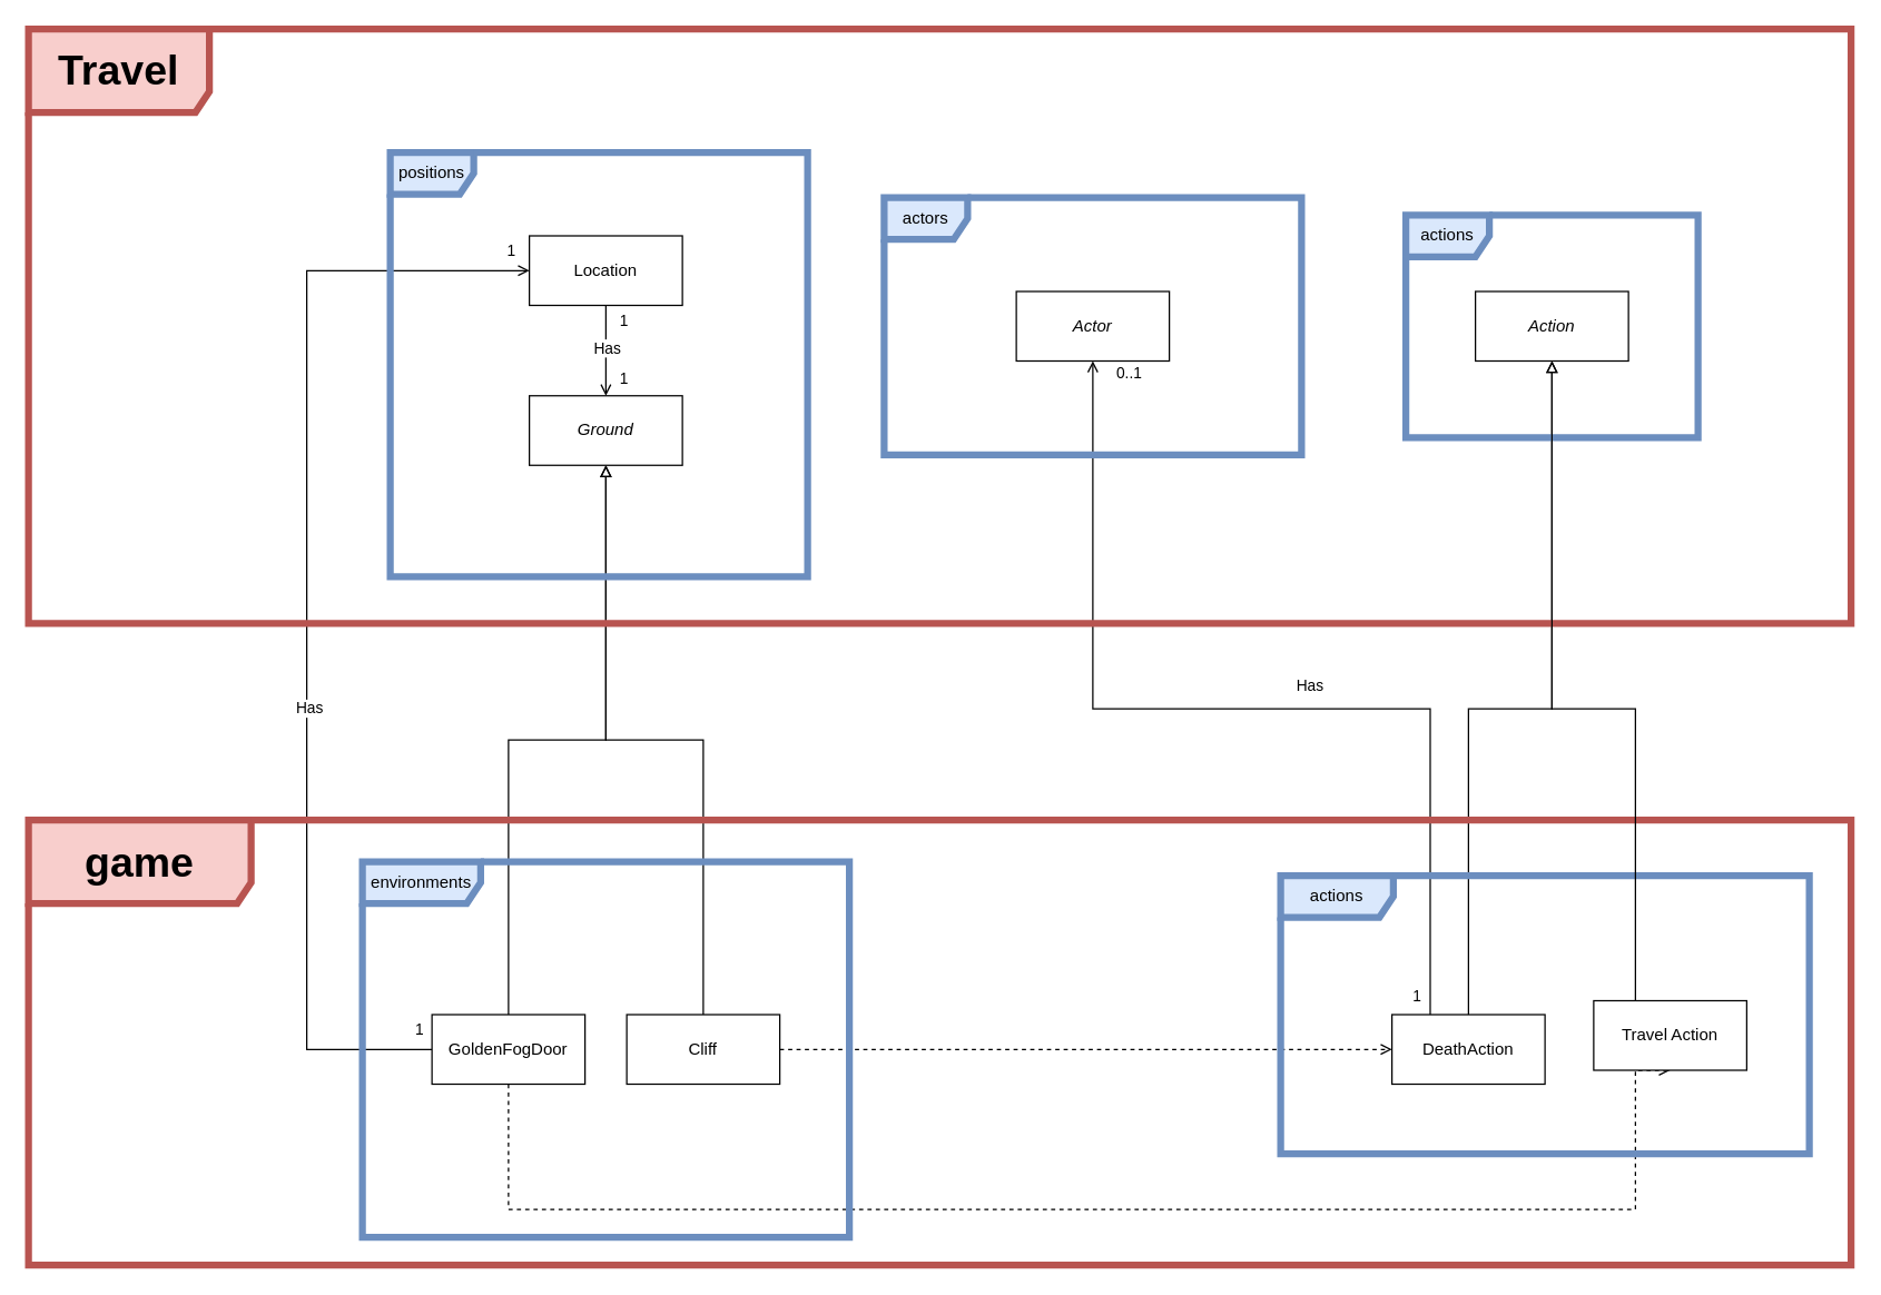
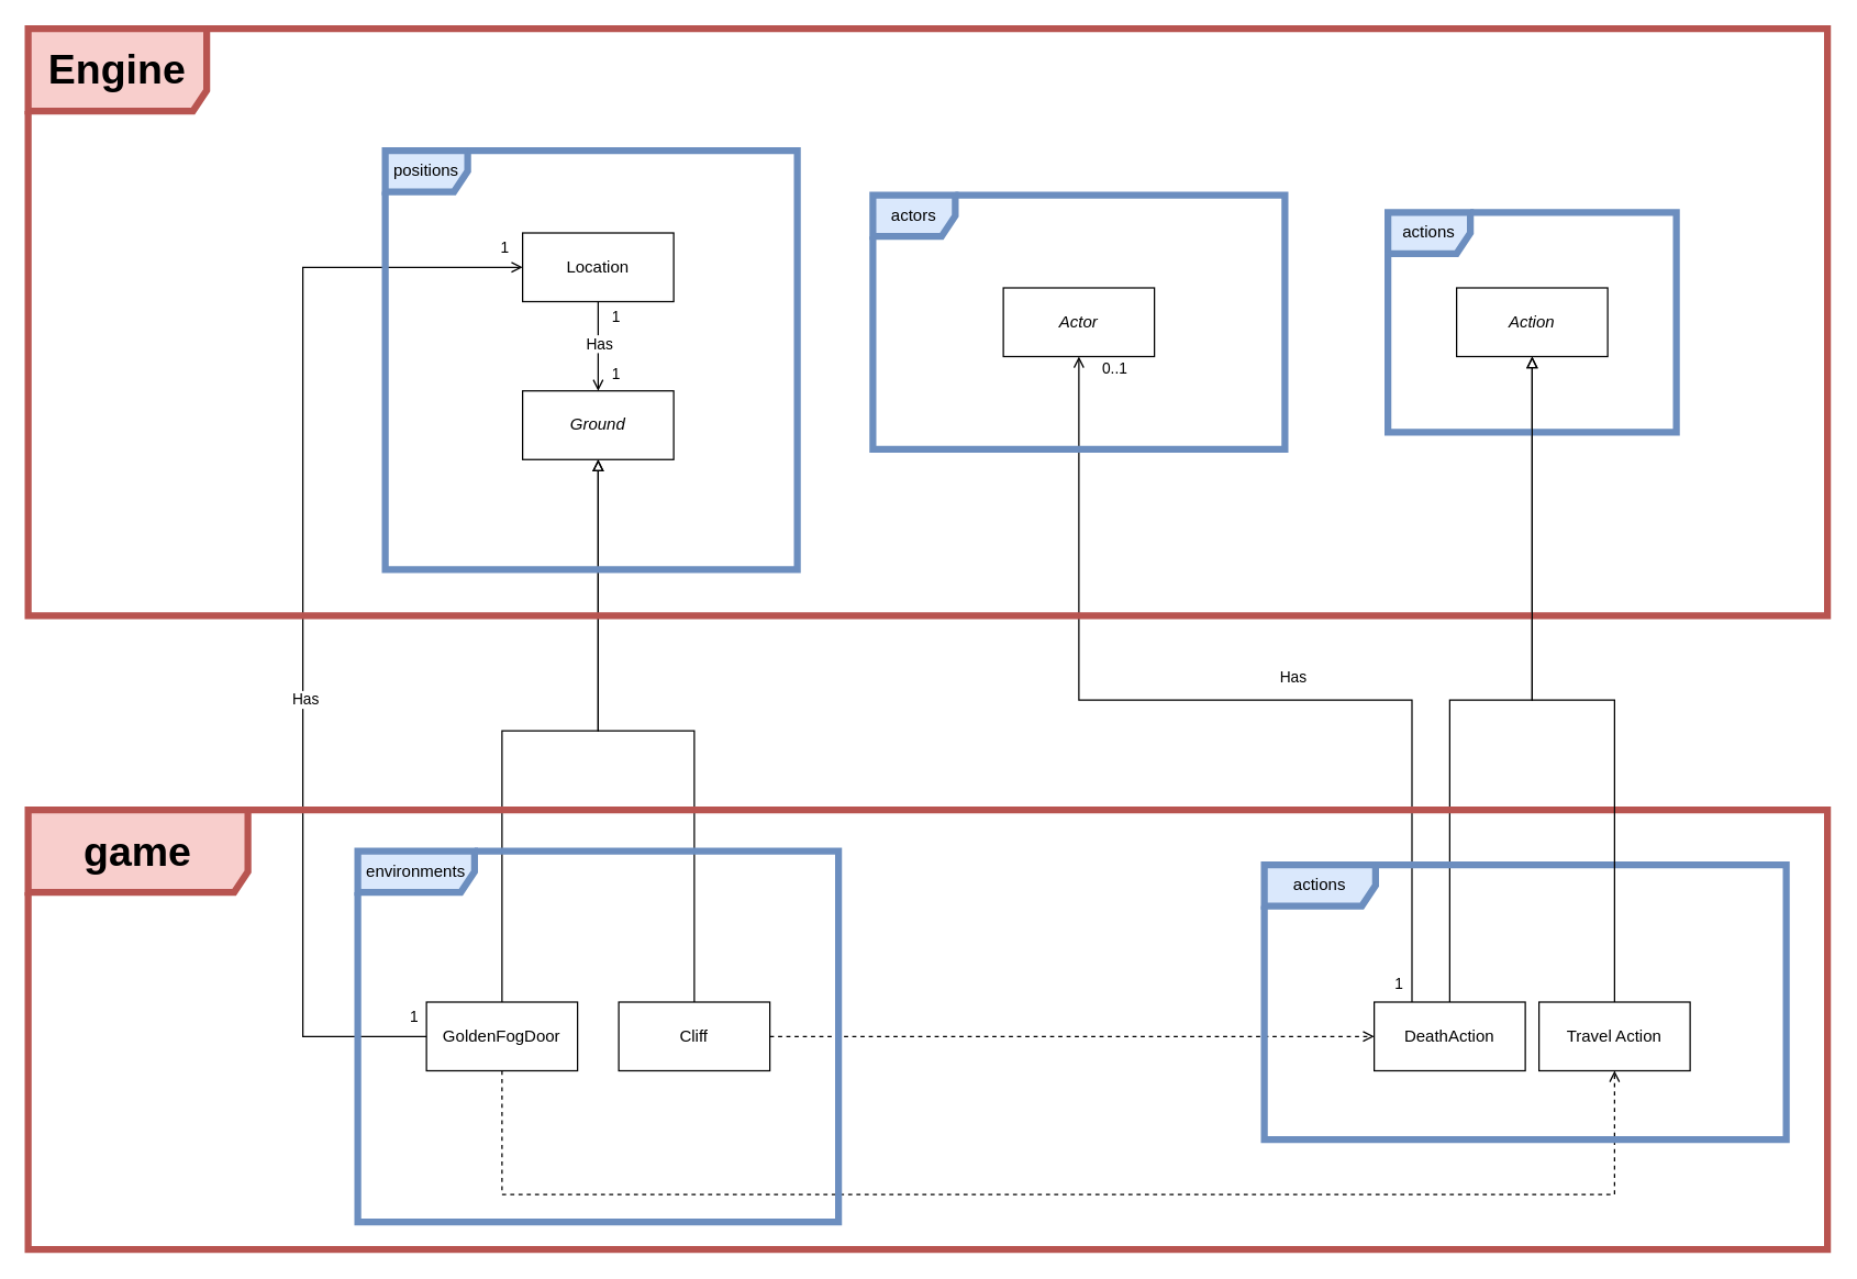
  <mxCell id="0" />
  <mxCell id="1" parent="0" />
  <mxCell id="2" value="&lt;i&gt;Actor&lt;/i&gt;" style="html=1;whiteSpace=wrap;" parent="1" vertex="1"><mxGeometry x="730" y="209" width="110" height="50" as="geometry" /></mxCell>
  <mxCell id="3" style="edgeStyle=orthogonalEdgeStyle;rounded=0;orthogonalLoop=1;jettySize=auto;html=1;exitX=0.25;exitY=0;exitDx=0;exitDy=0;entryX=0.5;entryY=1;entryDx=0;entryDy=0;endArrow=open;endFill=0;" parent="1" source="8" target="2" edge="1"><mxGeometry relative="1" as="geometry"><Array as="points"><mxPoint x="1027" y="509" /><mxPoint x="785" y="509" /></Array></mxGeometry></mxCell>
  <mxCell id="4" value="Has" style="edgeLabel;html=1;align=center;verticalAlign=middle;resizable=0;points=[];" parent="3" vertex="1" connectable="0"><mxGeometry x="0.465" relative="1" as="geometry"><mxPoint x="155" y="43" as="offset" /></mxGeometry></mxCell>
  <mxCell id="5" value="1" style="edgeLabel;html=1;align=center;verticalAlign=middle;resizable=0;points=[];" parent="3" vertex="1" connectable="0"><mxGeometry x="-0.976" y="-1" relative="1" as="geometry"><mxPoint x="-11" y="-5" as="offset" /></mxGeometry></mxCell>
  <mxCell id="6" value="0..1" style="edgeLabel;html=1;align=center;verticalAlign=middle;resizable=0;points=[];" parent="3" vertex="1" connectable="0"><mxGeometry x="0.954" y="2" relative="1" as="geometry"><mxPoint x="27" y="-8" as="offset" /></mxGeometry></mxCell>
  <mxCell id="7" style="edgeStyle=orthogonalEdgeStyle;rounded=0;orthogonalLoop=1;jettySize=auto;html=1;exitX=0.5;exitY=0;exitDx=0;exitDy=0;endArrow=block;endFill=0;" edge="1" parent="1" source="8" target="9"><mxGeometry relative="1" as="geometry"><Array as="points"><mxPoint x="1055" y="509" /><mxPoint x="1115" y="509" /></Array></mxGeometry></mxCell>
  <mxCell id="8" value="DeathAction" style="html=1;whiteSpace=wrap;" parent="1" vertex="1"><mxGeometry x="1000" y="729" width="110" height="50" as="geometry" /></mxCell>
  <mxCell id="9" value="&lt;i&gt;Action&lt;/i&gt;" style="html=1;whiteSpace=wrap;" parent="1" vertex="1"><mxGeometry x="1060" y="209" width="110" height="50" as="geometry" /></mxCell>
  <mxCell id="10" style="edgeStyle=orthogonalEdgeStyle;rounded=0;orthogonalLoop=1;jettySize=auto;html=1;exitX=0.5;exitY=0;exitDx=0;exitDy=0;entryX=0.5;entryY=1;entryDx=0;entryDy=0;endArrow=block;endFill=0;" parent="1" source="12" target="21" edge="1"><mxGeometry relative="1" as="geometry" /></mxCell>
  <mxCell id="11" style="edgeStyle=orthogonalEdgeStyle;rounded=0;orthogonalLoop=1;jettySize=auto;html=1;exitX=1;exitY=0.5;exitDx=0;exitDy=0;dashed=1;endArrow=open;endFill=0;" parent="1" source="12" target="8" edge="1"><mxGeometry relative="1" as="geometry" /></mxCell>
  <mxCell id="12" value="Cliff" style="html=1;whiteSpace=wrap;" parent="1" vertex="1"><mxGeometry x="450" y="729" width="110" height="50" as="geometry" /></mxCell>
  <mxCell id="13" style="edgeStyle=orthogonalEdgeStyle;rounded=0;orthogonalLoop=1;jettySize=auto;html=1;exitX=0.5;exitY=0;exitDx=0;exitDy=0;endArrow=block;endFill=0;" parent="1" source="19" target="21" edge="1"><mxGeometry relative="1" as="geometry" /></mxCell>
  <mxCell id="14" style="edgeStyle=orthogonalEdgeStyle;rounded=0;orthogonalLoop=1;jettySize=auto;html=1;exitX=0;exitY=0.5;exitDx=0;exitDy=0;entryX=0;entryY=0.5;entryDx=0;entryDy=0;endArrow=open;endFill=0;" parent="1" source="19" target="26" edge="1"><mxGeometry relative="1" as="geometry"><Array as="points"><mxPoint x="220" y="754" /><mxPoint x="220" y="194" /></Array></mxGeometry></mxCell>
  <mxCell id="15" value="Has" style="edgeLabel;html=1;align=center;verticalAlign=middle;resizable=0;points=[];" parent="14" vertex="1" connectable="0"><mxGeometry x="-0.124" y="-1" relative="1" as="geometry"><mxPoint y="19" as="offset" /></mxGeometry></mxCell>
  <mxCell id="16" value="1" style="edgeLabel;html=1;align=center;verticalAlign=middle;resizable=0;points=[];" parent="14" vertex="1" connectable="0"><mxGeometry x="-0.943" y="-2" relative="1" as="geometry"><mxPoint x="13" y="-13" as="offset" /></mxGeometry></mxCell>
  <mxCell id="17" value="1" style="edgeLabel;html=1;align=center;verticalAlign=middle;resizable=0;points=[];" parent="14" vertex="1" connectable="0"><mxGeometry x="0.963" relative="1" as="geometry"><mxPoint x="1" y="-15" as="offset" /></mxGeometry></mxCell>
  <mxCell id="18" style="edgeStyle=orthogonalEdgeStyle;rounded=0;orthogonalLoop=1;jettySize=auto;html=1;exitX=0.5;exitY=1;exitDx=0;exitDy=0;entryX=0.5;entryY=1;entryDx=0;entryDy=0;dashed=1;endArrow=open;endFill=0;" edge="1" parent="1" source="19" target="34"><mxGeometry relative="1" as="geometry"><Array as="points"><mxPoint x="365" y="869" /><mxPoint x="1175" y="869" /></Array></mxGeometry></mxCell>
  <mxCell id="19" value="GoldenFogDoor" style="html=1;whiteSpace=wrap;" parent="1" vertex="1"><mxGeometry x="310" y="729" width="110" height="50" as="geometry" /></mxCell>
  <mxCell id="20" value="positions" style="shape=umlFrame;whiteSpace=wrap;html=1;pointerEvents=0;fillColor=#dae8fc;strokeColor=#6c8ebf;strokeWidth=5;" parent="1" vertex="1"><mxGeometry x="280" y="109" width="300" height="305" as="geometry" /></mxCell>
  <mxCell id="21" value="&lt;i&gt;Ground&lt;/i&gt;" style="html=1;whiteSpace=wrap;" parent="1" vertex="1"><mxGeometry x="380" y="284" width="110" height="50" as="geometry" /></mxCell>
  <mxCell id="22" style="edgeStyle=orthogonalEdgeStyle;rounded=0;orthogonalLoop=1;jettySize=auto;html=1;exitX=0.5;exitY=1;exitDx=0;exitDy=0;entryX=0.5;entryY=0;entryDx=0;entryDy=0;endArrow=open;endFill=0;" parent="1" source="26" target="21" edge="1"><mxGeometry relative="1" as="geometry" /></mxCell>
  <mxCell id="23" value="Has" style="edgeLabel;html=1;align=center;verticalAlign=middle;resizable=0;points=[];" parent="22" vertex="1" connectable="0"><mxGeometry x="-0.252" y="-1" relative="1" as="geometry"><mxPoint x="1" y="6" as="offset" /></mxGeometry></mxCell>
  <mxCell id="24" value="1" style="edgeLabel;html=1;align=center;verticalAlign=middle;resizable=0;points=[];" parent="22" vertex="1" connectable="0"><mxGeometry x="-0.871" y="1" relative="1" as="geometry"><mxPoint x="11" y="6" as="offset" /></mxGeometry></mxCell>
  <mxCell id="25" value="1" style="edgeLabel;html=1;align=center;verticalAlign=middle;resizable=0;points=[];" parent="22" vertex="1" connectable="0"><mxGeometry x="0.613" relative="1" as="geometry"><mxPoint x="12" as="offset" /></mxGeometry></mxCell>
  <mxCell id="26" value="Location" style="html=1;whiteSpace=wrap;" parent="1" vertex="1"><mxGeometry x="380" y="169" width="110" height="50" as="geometry" /></mxCell>
  <mxCell id="27" value="actions" style="shape=umlFrame;whiteSpace=wrap;html=1;pointerEvents=0;fillColor=#dae8fc;strokeColor=#6c8ebf;strokeWidth=5;" parent="1" vertex="1"><mxGeometry x="1010" y="154" width="210" height="160" as="geometry" /></mxCell>
  <mxCell id="28" value="actors" style="shape=umlFrame;whiteSpace=wrap;html=1;pointerEvents=0;fillColor=#dae8fc;strokeColor=#6c8ebf;strokeWidth=5;" parent="1" vertex="1"><mxGeometry x="635" y="141.5" width="300" height="185" as="geometry" /></mxCell>
  <mxCell id="29" value="environments" style="shape=umlFrame;whiteSpace=wrap;html=1;pointerEvents=0;width=85;height=30;fillColor=#dae8fc;strokeColor=#6c8ebf;strokeWidth=5;" parent="1" vertex="1"><mxGeometry x="260" y="619" width="350" height="270" as="geometry" /></mxCell>
  <mxCell id="30" value="actions" style="shape=umlFrame;whiteSpace=wrap;html=1;pointerEvents=0;width=81;height=30;fillColor=#dae8fc;strokeColor=#6c8ebf;strokeWidth=5;" parent="1" vertex="1"><mxGeometry x="920" y="629" width="380" height="200" as="geometry" /></mxCell>
  <mxCell id="31" value="&lt;b&gt;&lt;font style=&quot;font-size: 30px;&quot;&gt;game&lt;/font&gt;&lt;/b&gt;" style="shape=umlFrame;whiteSpace=wrap;html=1;pointerEvents=0;strokeWidth=5;fillColor=#f8cecc;strokeColor=#b85450;width=160;height=60;" parent="1" vertex="1"><mxGeometry x="20" y="589" width="1310" height="320" as="geometry" /></mxCell>
- <mxCell id="32" value="&lt;b&gt;&lt;font style=&quot;font-size: 30px;&quot;&gt;Travel&lt;/font&gt;&lt;/b&gt;" style="shape=umlFrame;whiteSpace=wrap;html=1;pointerEvents=0;strokeWidth=5;fillColor=#f8cecc;strokeColor=#b85450;width=130;height=60;" parent="1" vertex="1"><mxGeometry x="20" y="20.25" width="1310" height="427.5" as="geometry" /></mxCell>
+ <mxCell id="32" value="&lt;b&gt;&lt;font style=&quot;font-size: 30px;&quot;&gt;Engine&lt;/font&gt;&lt;/b&gt;" style="shape=umlFrame;whiteSpace=wrap;html=1;pointerEvents=0;strokeWidth=5;fillColor=#f8cecc;strokeColor=#b85450;width=130;height=60;" parent="1" vertex="1"><mxGeometry x="20" y="20.25" width="1310" height="427.5" as="geometry" /></mxCell>
  <mxCell id="33" style="edgeStyle=orthogonalEdgeStyle;rounded=0;orthogonalLoop=1;jettySize=auto;html=1;exitX=0.5;exitY=0;exitDx=0;exitDy=0;endArrow=block;endFill=0;" edge="1" parent="1" source="34" target="9"><mxGeometry relative="1" as="geometry"><Array as="points"><mxPoint x="1175" y="509" /><mxPoint x="1115" y="509" /></Array></mxGeometry></mxCell>
- <mxCell id="34" value="Travel Action" style="html=1;whiteSpace=wrap;" vertex="1" parent="1"><mxGeometry x="1145" y="719" width="110" height="50" as="geometry" /></mxCell>
+ <mxCell id="34" value="Travel Action" style="html=1;whiteSpace=wrap;" vertex="1" parent="1"><mxGeometry x="1120" y="729" width="110" height="50" as="geometry" /></mxCell>
